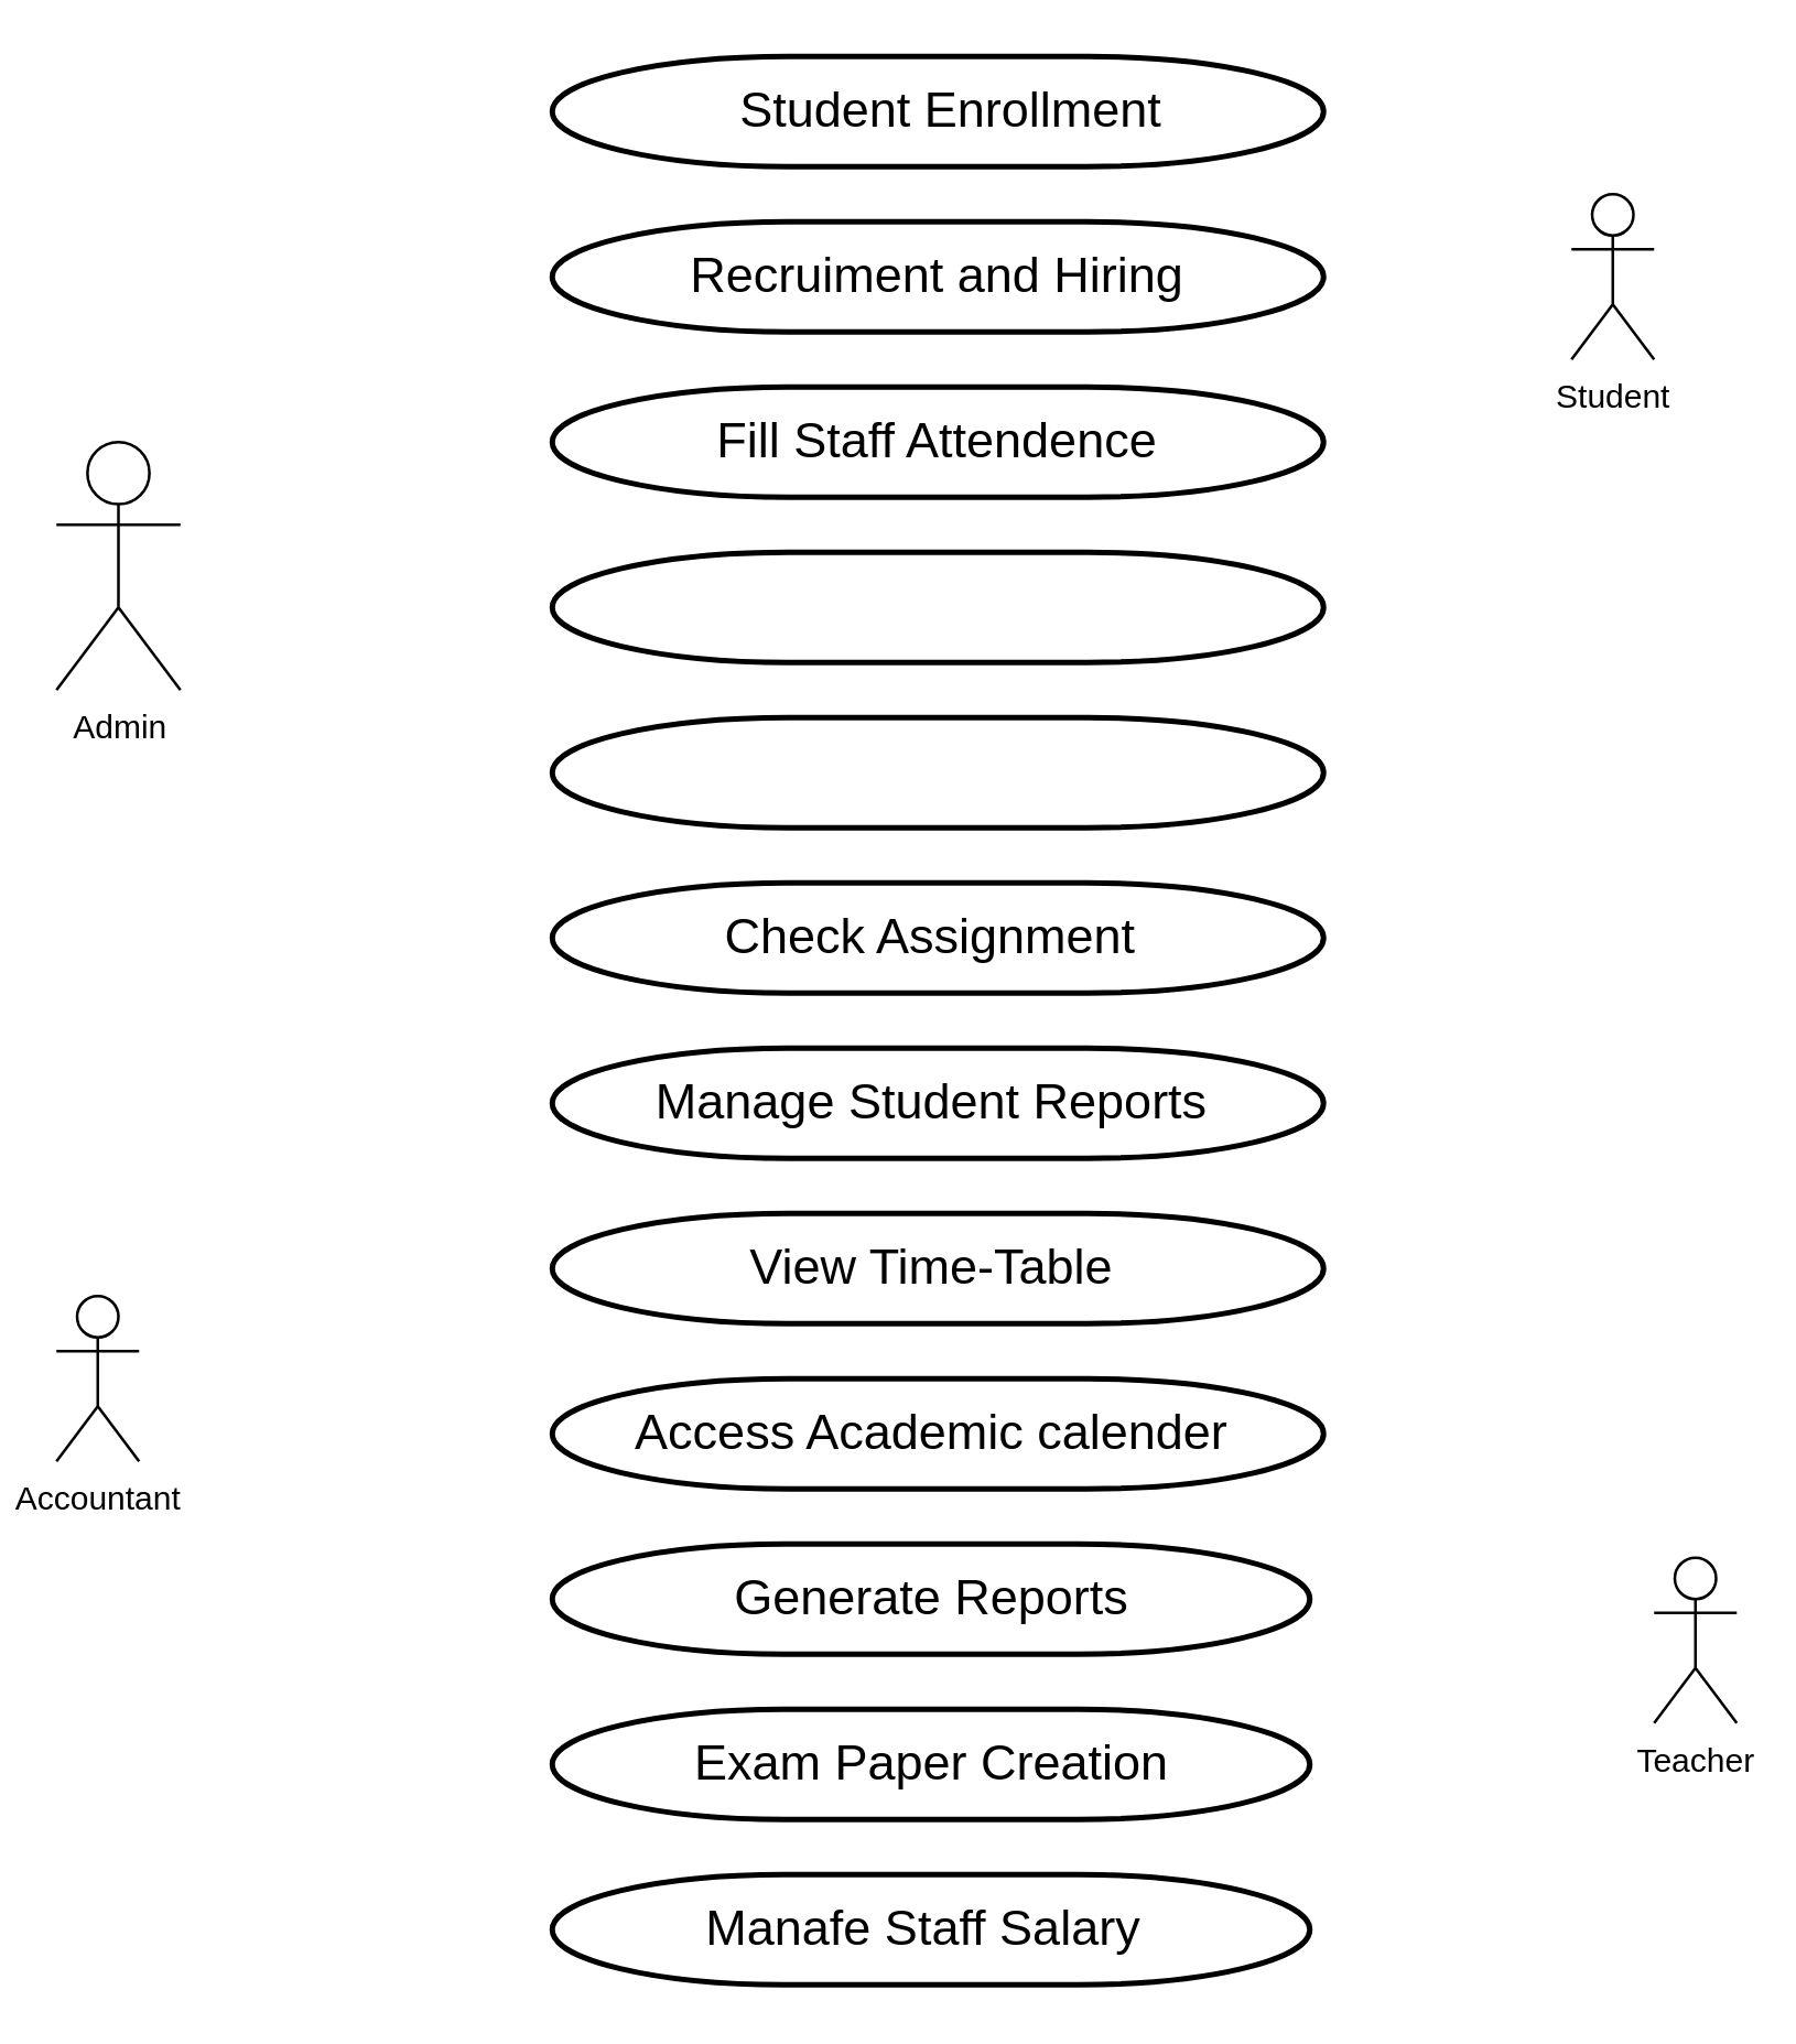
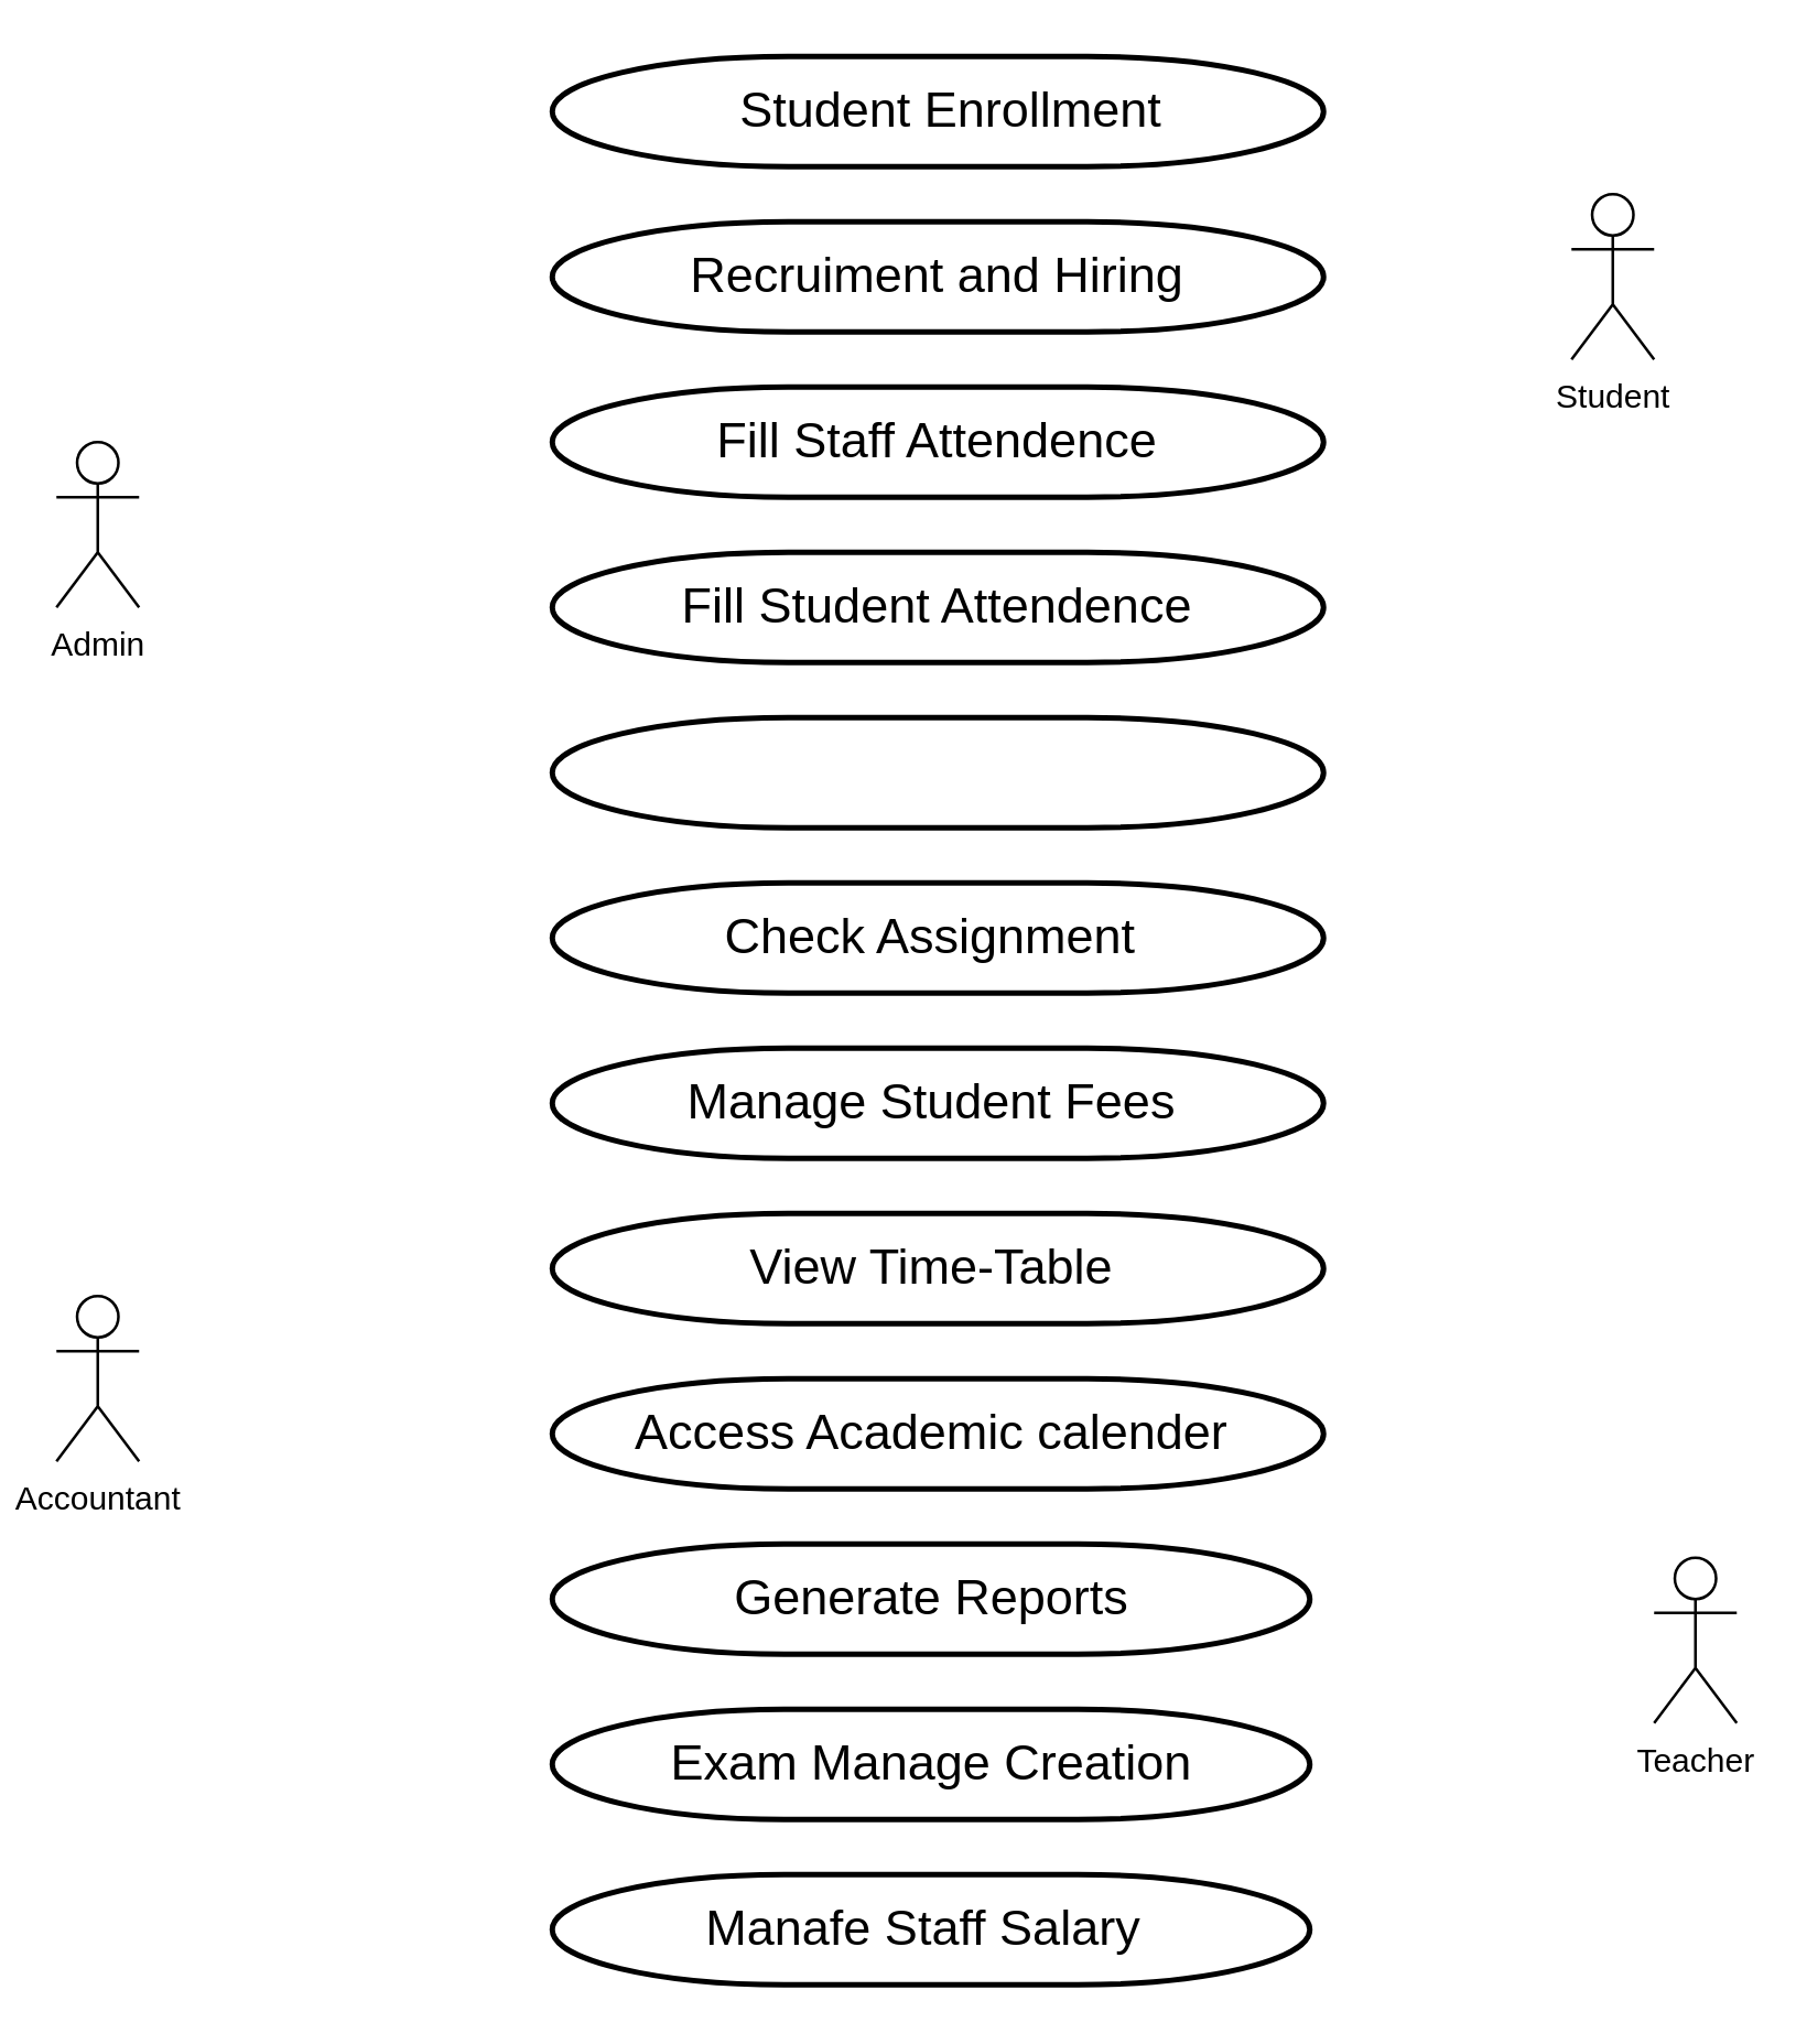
  <mxCell id="0" />
  <mxCell id="1" parent="0" />
  <mxCell id="2" value="" style="strokeWidth=2;html=1;shape=mxgraph.flowchart.terminator;whiteSpace=wrap;" vertex="1" parent="1"><mxGeometry x="200" y="20" width="280" height="40" as="geometry" /></mxCell>
  <mxCell id="3" value="" style="strokeWidth=2;html=1;shape=mxgraph.flowchart.terminator;whiteSpace=wrap;" vertex="1" parent="1"><mxGeometry x="200" y="680" width="275" height="40" as="geometry" /></mxCell>
  <mxCell id="4" value="" style="strokeWidth=2;html=1;shape=mxgraph.flowchart.terminator;whiteSpace=wrap;" vertex="1" parent="1"><mxGeometry x="200" y="620" width="275" height="40" as="geometry" /></mxCell>
  <mxCell id="5" value="" style="strokeWidth=2;html=1;shape=mxgraph.flowchart.terminator;whiteSpace=wrap;" vertex="1" parent="1"><mxGeometry x="200" y="560" width="275" height="40" as="geometry" /></mxCell>
  <mxCell id="6" value="" style="strokeWidth=2;html=1;shape=mxgraph.flowchart.terminator;whiteSpace=wrap;" vertex="1" parent="1"><mxGeometry x="200" y="500" width="280" height="40" as="geometry" /></mxCell>
  <mxCell id="7" value="" style="strokeWidth=2;html=1;shape=mxgraph.flowchart.terminator;whiteSpace=wrap;" vertex="1" parent="1"><mxGeometry x="200" y="440" width="280" height="40" as="geometry" /></mxCell>
  <mxCell id="8" value="" style="strokeWidth=2;html=1;shape=mxgraph.flowchart.terminator;whiteSpace=wrap;" vertex="1" parent="1"><mxGeometry x="200" y="380" width="280" height="40" as="geometry" /></mxCell>
  <mxCell id="9" value="" style="strokeWidth=2;html=1;shape=mxgraph.flowchart.terminator;whiteSpace=wrap;" vertex="1" parent="1"><mxGeometry x="200" y="320" width="280" height="40" as="geometry" /></mxCell>
  <mxCell id="10" value="" style="strokeWidth=2;html=1;shape=mxgraph.flowchart.terminator;whiteSpace=wrap;" vertex="1" parent="1"><mxGeometry x="200" y="260" width="280" height="40" as="geometry" /></mxCell>
  <mxCell id="11" value="" style="strokeWidth=2;html=1;shape=mxgraph.flowchart.terminator;whiteSpace=wrap;" vertex="1" parent="1"><mxGeometry x="200" y="200" width="280" height="40" as="geometry" /></mxCell>
  <mxCell id="12" value="" style="strokeWidth=2;html=1;shape=mxgraph.flowchart.terminator;whiteSpace=wrap;" vertex="1" parent="1"><mxGeometry x="200" y="140" width="280" height="40" as="geometry" /></mxCell>
  <mxCell id="13" value="" style="strokeWidth=2;html=1;shape=mxgraph.flowchart.terminator;whiteSpace=wrap;" vertex="1" parent="1"><mxGeometry x="200" y="80" width="280" height="40" as="geometry" /></mxCell>
  <mxCell id="14" value="&lt;font style=&quot;font-size: 18px;&quot;&gt;Student Enrollment&lt;/font&gt;" style="text;strokeColor=none;align=center;fillColor=none;html=1;verticalAlign=middle;whiteSpace=wrap;rounded=0;" vertex="1" parent="1"><mxGeometry x="205" y="25" width="280" height="30" as="geometry" /></mxCell>
  <mxCell id="15" value="&lt;font style=&quot;font-size: 18px;&quot;&gt;Generate Reports&lt;/font&gt;" style="text;strokeColor=none;align=center;fillColor=none;html=1;verticalAlign=middle;whiteSpace=wrap;rounded=0;" vertex="1" parent="1"><mxGeometry x="197.5" y="565" width="280" height="30" as="geometry" /></mxCell>
  <mxCell id="16" value="&lt;font style=&quot;font-size: 18px;&quot;&gt;Access Academic calender&lt;/font&gt;" style="text;strokeColor=none;align=center;fillColor=none;html=1;verticalAlign=middle;whiteSpace=wrap;rounded=0;" vertex="1" parent="1"><mxGeometry x="197.5" y="505" width="280" height="30" as="geometry" /></mxCell>
  <mxCell id="17" value="&lt;font style=&quot;font-size: 18px;&quot;&gt;View Time-Table&lt;/font&gt;" style="text;strokeColor=none;align=center;fillColor=none;html=1;verticalAlign=middle;whiteSpace=wrap;rounded=0;" vertex="1" parent="1"><mxGeometry x="197.5" y="445" width="280" height="30" as="geometry" /></mxCell>
- <mxCell id="18" value="&lt;font style=&quot;font-size: 18px;&quot;&gt;Manage Student Reports&lt;/font&gt;" style="text;strokeColor=none;align=center;fillColor=none;html=1;verticalAlign=middle;whiteSpace=wrap;rounded=0;" vertex="1" parent="1"><mxGeometry x="197.5" y="385" width="280" height="30" as="geometry" /></mxCell>
+ <mxCell id="18" value="&lt;font style=&quot;font-size: 18px;&quot;&gt;Manage Student Fees&lt;/font&gt;" style="text;strokeColor=none;align=center;fillColor=none;html=1;verticalAlign=middle;whiteSpace=wrap;rounded=0;" vertex="1" parent="1"><mxGeometry x="197.5" y="385" width="280" height="30" as="geometry" /></mxCell>
  <mxCell id="19" value="&lt;font style=&quot;font-size: 18px;&quot;&gt;Check Assignment&amp;nbsp;&lt;/font&gt;" style="text;strokeColor=none;align=center;fillColor=none;html=1;verticalAlign=middle;whiteSpace=wrap;rounded=0;" vertex="1" parent="1"><mxGeometry x="200" y="325" width="280" height="30" as="geometry" /></mxCell>
+ <mxCell id="20" value="&lt;span style=&quot;font-size: 18px;&quot;&gt;Fill Student Attendence&lt;/span&gt;" style="text;strokeColor=none;align=center;fillColor=none;html=1;verticalAlign=middle;whiteSpace=wrap;rounded=0;" vertex="1" parent="1"><mxGeometry x="200" y="205" width="280" height="30" as="geometry" /></mxCell>
  <mxCell id="21" value="&lt;span style=&quot;font-size: 18px;&quot;&gt;Fill Staff Attendence&lt;/span&gt;" style="text;strokeColor=none;align=center;fillColor=none;html=1;verticalAlign=middle;whiteSpace=wrap;rounded=0;" vertex="1" parent="1"><mxGeometry x="200" y="145" width="280" height="30" as="geometry" /></mxCell>
  <mxCell id="22" value="&lt;font style=&quot;font-size: 18px;&quot;&gt;Recruiment and Hiring&lt;/font&gt;" style="text;strokeColor=none;align=center;fillColor=none;html=1;verticalAlign=middle;whiteSpace=wrap;rounded=0;" vertex="1" parent="1"><mxGeometry x="200" y="85" width="280" height="30" as="geometry" /></mxCell>
  <mxCell id="23" value="&lt;font style=&quot;font-size: 18px;&quot;&gt;Manafe Staff Salary&lt;/font&gt;" style="text;strokeColor=none;align=center;fillColor=none;html=1;verticalAlign=middle;whiteSpace=wrap;rounded=0;" vertex="1" parent="1"><mxGeometry x="195" y="685" width="280" height="30" as="geometry" /></mxCell>
- <mxCell id="24" value="&lt;font style=&quot;font-size: 18px;&quot;&gt;Exam Paper Creation&lt;/font&gt;" style="text;strokeColor=none;align=center;fillColor=none;html=1;verticalAlign=middle;whiteSpace=wrap;rounded=0;" vertex="1" parent="1"><mxGeometry x="197.5" y="625" width="280" height="30" as="geometry" /></mxCell>
- <mxCell id="25" value="Admin" style="shape=umlActor;verticalLabelPosition=bottom;verticalAlign=top;html=1;outlineConnect=0;" vertex="1" parent="1"><mxGeometry x="20" y="160" width="45" height="90" as="geometry" /></mxCell>
+ <mxCell id="24" value="&lt;font style=&quot;font-size: 18px;&quot;&gt;Exam Manage Creation&lt;/font&gt;" style="text;strokeColor=none;align=center;fillColor=none;html=1;verticalAlign=middle;whiteSpace=wrap;rounded=0;" vertex="1" parent="1"><mxGeometry x="197.5" y="625" width="280" height="30" as="geometry" /></mxCell>
+ <mxCell id="25" value="Admin" style="shape=umlActor;verticalLabelPosition=bottom;verticalAlign=top;html=1;outlineConnect=0;" vertex="1" parent="1"><mxGeometry x="20" y="160" width="30" height="60" as="geometry" /></mxCell>
  <mxCell id="26" value="Accountant" style="shape=umlActor;verticalLabelPosition=bottom;verticalAlign=top;html=1;outlineConnect=0;" vertex="1" parent="1"><mxGeometry x="20" y="470" width="30" height="60" as="geometry" /></mxCell>
  <mxCell id="27" value="Student" style="shape=umlActor;verticalLabelPosition=bottom;verticalAlign=top;html=1;outlineConnect=0;" vertex="1" parent="1"><mxGeometry x="570" y="70" width="30" height="60" as="geometry" /></mxCell>
  <mxCell id="28" value="Teacher" style="shape=umlActor;verticalLabelPosition=bottom;verticalAlign=top;html=1;outlineConnect=0;" vertex="1" parent="1"><mxGeometry x="600" y="565" width="30" height="60" as="geometry" /></mxCell>
